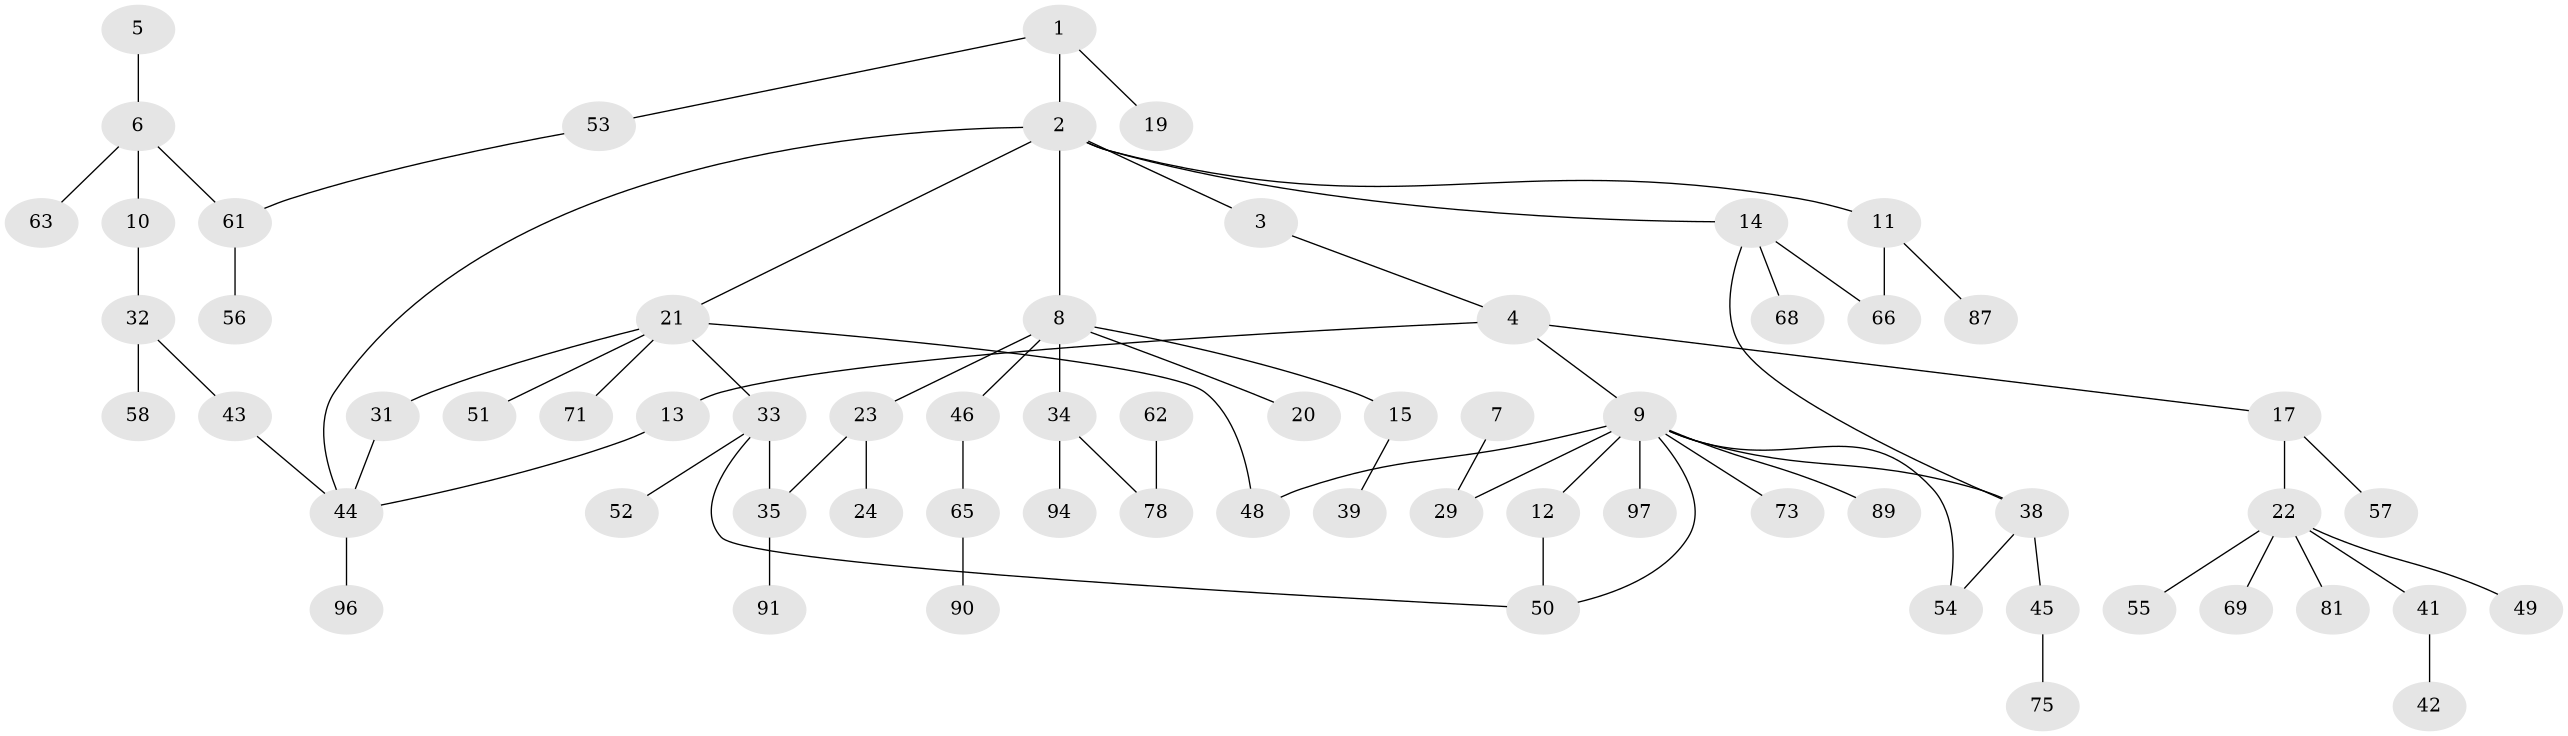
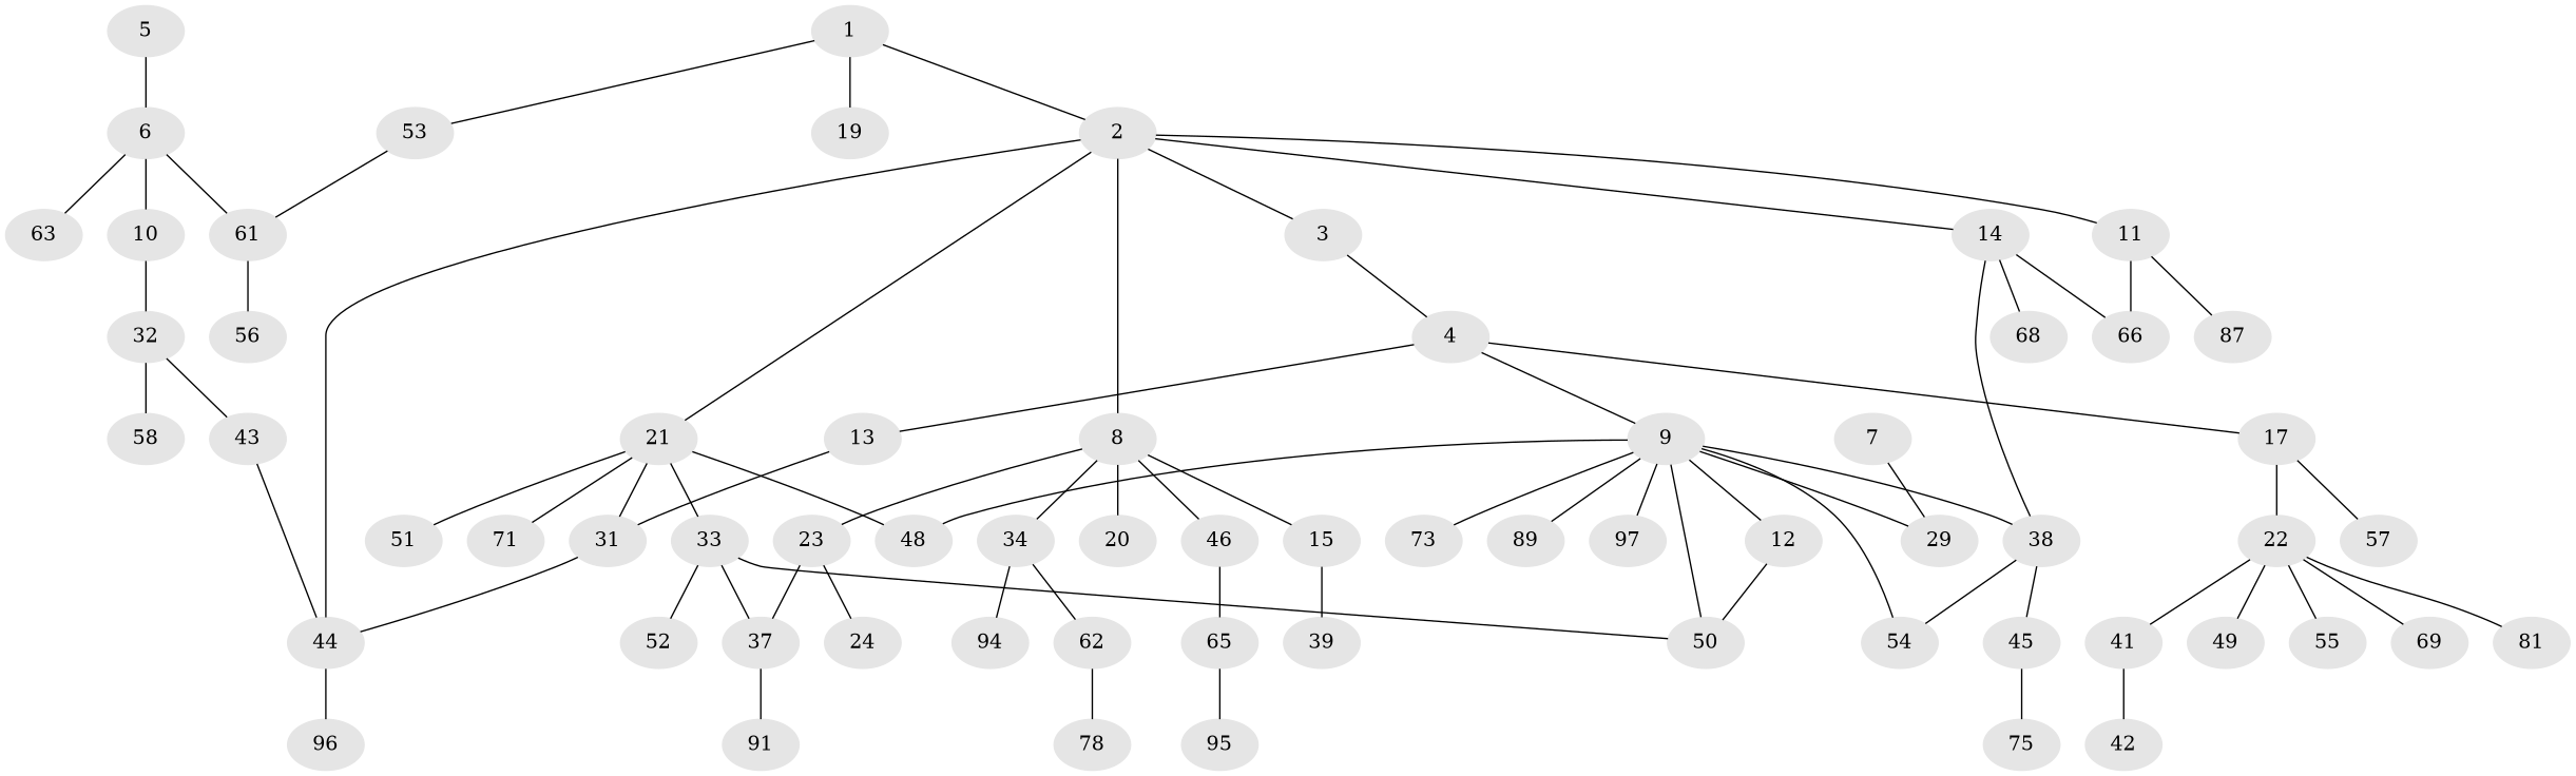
  graph {
    node [color=gray90 style=filled]
    1 [super="+37"]
    2 [super="+16"]
    19 [super="+64"]
    53 [super="+90"]
    3
    8 [super="+30"]
    11 [super="+86"]
    14 [super="+20"]
    21 [super="+26"]
    44 [super="+74"]
    61
    4 [super="+84"]
    15 [super="+92"]
    23 [super="+28"]
    34 [super="+36"]
    46
    n17 [label=20]
    n18 [label=66 super="+77"]
    87
    38 [super="+66"]
    68
    48 [super="+70"]
    31
    33 [super="+47"]
    51
    71
    96
    9 [super="+85"]
    13
    17 [super="+18"]
    6 [super="+40"]
    5
    7 [super="+67"]
    29 [super="+57"]
    12
    50 [super="+88"]
    54
    73
    89
    97
    22 [super="+25"]
    n42 [label=57 super="+79"]
    10 [super="+72"]
    63
    32
    56
    39
    24
-   35 [super="+83"]
+   35 [super="+83" label=37]
    62
    94
    65 [super="+93"]
    45
    43 [super="+59"]
    58
    41
    49
    55
    69
    81
    52
    42
    91
    78
    75 [super="+76"]
-   95 [label=90]
+   95
    1 -- 2
    1 -- 19
    1 -- 53
    2 -- 3
    2 -- 8
    2 -- 11
    2 -- 14
    2 -- 21
    2 -- 44
    53 -- 61
    3 -- 4
    8 -- 15
    8 -- 23
    8 -- 34
    8 -- 46
    8 -- n17
    11 -- n18
    11 -- 87
    14 -- n18
    14 -- 38
    14 -- 68
    21 -- 48
    21 -- 31
    21 -- 33
    21 -- 51
    21 -- 71
    44 -- 96
    61 -- 56
    4 -- 9
    4 -- 13
    4 -- 17
    15 -- 39
    23 -- 24
    23 -- 35
-   34 -- 78
+   34 -- 62
    34 -- 94
    46 -- 65
    38 -- 54
    38 -- 45
    31 -- 44
    33 -- 50
    33 -- 35
    33 -- 52
    9 -- 38
    9 -- 48
    9 -- 29
    9 -- 12
    9 -- 50
    9 -- 54
    9 -- 73
    9 -- 89
    9 -- 97
-   13 -- 44
+   13 -- 31
    17 -- 22
    17 -- n42
    6 -- 61
    6 -- 10
    6 -- 63
    5 -- 6
    7 -- 29
    12 -- 50
    22 -- 41
    22 -- 49
    22 -- 55
    22 -- 69
    22 -- 81
    10 -- 32
    32 -- 43
    32 -- 58
    35 -- 91
    62 -- 78
    65 -- 95
    45 -- 75
    43 -- 44
    41 -- 42
  }
